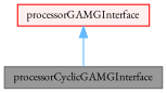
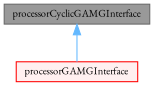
  digraph {
    fontname="EB Garamond"
    node [fontname="EB Garamond" fontsize=10 shape=box style=filled]
    n1 [color=gray40 fillcolor=grey60 fontcolor=black height=0.2 label=processorCyclicGAMGInterface width=0.4]
    n2 [color=red fillcolor="#FFF0F0" height=0.2 label=processorGAMGInterface width=0.4]
-   n2 -> n1 [color=steelblue1 dir=back fontname="EB Garamond" fontsize=10 labelfontname=Helvetica labelfontsize=10 style=solid]
+   n1 -> n2 [color=steelblue1 dir=back fontname="EB Garamond" fontsize=10 labelfontname=Helvetica labelfontsize=10 style=solid]
  }
